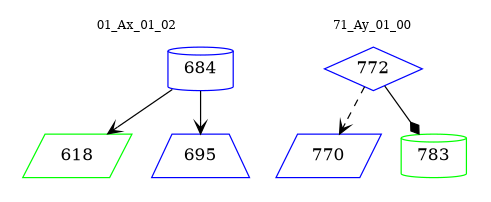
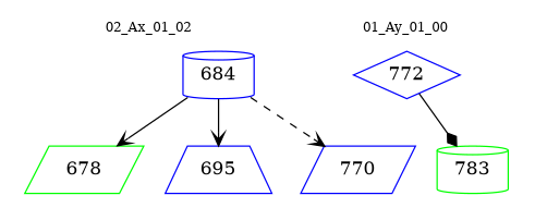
  digraph {
    node [color=blue shape=cylinder]
    edge [arrowhead=vee color=black style=solid]
    n1 [label=684]
-   n2 [color=green label=618 shape=parallelogram]
+   n2 [color=green label=678 shape=parallelogram]
    n3 [label=695 shape=trapezium]
    n4 [label=772 shape=diamond]
    n5 [label=770 shape=parallelogram]
    n6 [color=green label=783]
    subgraph cluster_1 {
      color=white
      fontsize=10
-     label="01_Ax_01_02"
+     label="02_Ax_01_02"
      n1
      n2
      n3
    }
    subgraph cluster_2 {
      color=white
      fontsize=10
-     label="71_Ay_01_00"
+     label="01_Ay_01_00"
      n4
      n5
      n6
    }
    n1 -> n2
    n1 -> n3
-   n4 -> n5 [style=dashed]
+   n1 -> n5 [style=dashed]
    n4 -> n6 [arrowhead=diamond]
  }
